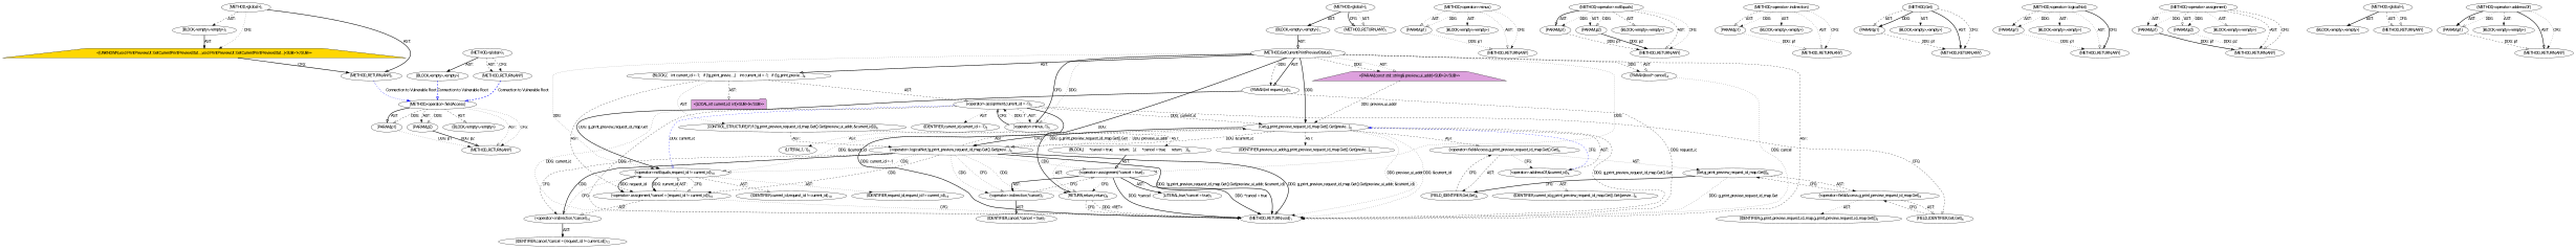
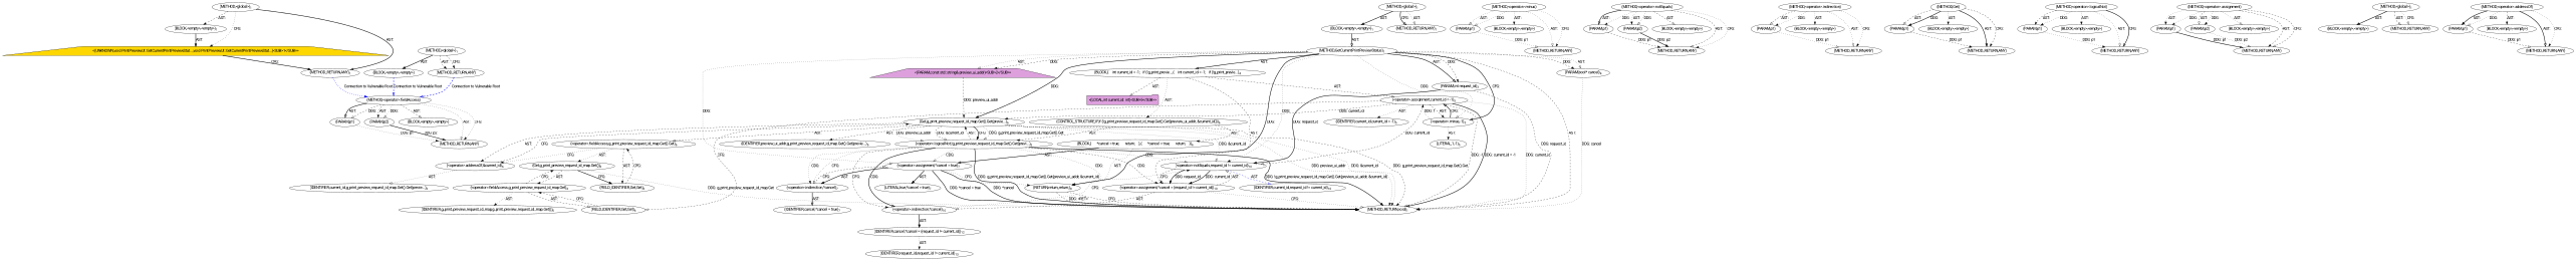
  digraph {
    fontname=Roboto
    node [fontname=Roboto]
    edge [arrowhead=normal fontname=Roboto style=dotted]
    n1 [label=<(METHOD,&lt;operator&gt;.fieldAccess)>]
    n2 [label=<(PARAM,p1)>]
    n3 [label=<(PARAM,p2)>]
    n4 [label=<(BLOCK,&lt;empty&gt;,&lt;empty&gt;)>]
    n5 [label=<(METHOD_RETURN,ANY)>]
    n6 [label=<(METHOD,&lt;global&gt;)<SUB>1</SUB>>]
    n7 [label=<(BLOCK,&lt;empty&gt;,&lt;empty&gt;)<SUB>1</SUB>>]
    n8 [label=<(METHOD_RETURN,ANY)<SUB>1</SUB>>]
    n9 [label=<(METHOD,GetCurrentPrintPreviewStatus)<SUB>1</SUB>>]
    n10 [fillcolor=plum label="<(PARAM,const std::string&amp; preview_ui_addr)<SUB>2</SUB>>" shape=trapezium style=filled]
    n11 [label=<(PARAM,int request_id)<SUB>3</SUB>>]
    n12 [label=<(PARAM,bool* cancel)<SUB>4</SUB>>]
    n13 [label=<(BLOCK,{    int current_id = -1;   if (!g_print_previe...,{    int current_id = -1;   if (!g_print_previe...)<SUB>4</SUB>>]
    n14 [label=<(&lt;operator&gt;.minus,-1)<SUB>5</SUB>>]
    n15 [label=<(Get,g_print_preview_request_id_map.Get().Get(previe...)<SUB>6</SUB>>]
    n16 [label=<(&lt;operator&gt;.assignment,*cancel = true)<SUB>7</SUB>>]
    n17 [label=<(RETURN,return;,return;)<SUB>8</SUB>>]
    n18 [label=<(&lt;operator&gt;.notEquals,request_id != current_id)<SUB>10</SUB>>]
    n19 [label=<(METHOD_RETURN,void)<SUB>1</SUB>>]
    n20 [fillcolor=plum label="<(LOCAL,int current_id: int)<SUB>5</SUB>>" shape=folder style=filled]
    n21 [label=<(&lt;operator&gt;.assignment,current_id = -1)<SUB>5</SUB>>]
    n22 [label=<(CONTROL_STRUCTURE,IF,if (!g_print_preview_request_id_map.Get().Get(preview_ui_addr, &amp;current_id)))<SUB>6</SUB>>]
    n23 [label=<(&lt;operator&gt;.assignment,*cancel = (request_id != current_id))<SUB>10</SUB>>]
    n24 [label=<(LITERAL,1,-1)<SUB>5</SUB>>]
    n25 [label=<(&lt;operator&gt;.logicalNot,!g_print_preview_request_id_map.Get().Get(previ...)<SUB>6</SUB>>]
    n26 [label=<(&lt;operator&gt;.fieldAccess,g_print_preview_request_id_map.Get().Get)<SUB>6</SUB>>]
    n27 [label=<(IDENTIFIER,preview_ui_addr,g_print_preview_request_id_map.Get().Get(previe...)<SUB>6</SUB>>]
    n28 [label=<(&lt;operator&gt;.addressOf,&amp;current_id)<SUB>6</SUB>>]
    n29 [label=<(&lt;operator&gt;.indirection,*cancel)<SUB>7</SUB>>]
    n30 [label=<(LITERAL,true,*cancel = true)<SUB>7</SUB>>]
    n31 [label=<(IDENTIFIER,request_id,request_id != current_id)<SUB>13</SUB>>]
    n32 [label=<(IDENTIFIER,current_id,request_id != current_id)<SUB>10</SUB>>]
    n33 [label=<(IDENTIFIER,current_id,current_id = -1)<SUB>5</SUB>>]
    n34 [label=<(FIELD_IDENTIFIER,Get,Get)<SUB>6</SUB>>]
    n35 [label=<(BLOCK,{      *cancel = true;      return;    },{      *cancel = true;      return;    })<SUB>6</SUB>>]
    n36 [label=<(&lt;operator&gt;.indirection,*cancel)<SUB>10</SUB>>]
    n37 [label=<(&lt;operator&gt;.fieldAccess,g_print_preview_request_id_map.Get)<SUB>6</SUB>>]
    n38 [label=<(IDENTIFIER,cancel,*cancel = true)<SUB>7</SUB>>]
    n39 [label=<(IDENTIFIER,cancel,*cancel = (request_id != current_id))<SUB>12</SUB>>]
    n40 [label=<(Get,g_print_preview_request_id_map.Get())<SUB>6</SUB>>]
    n41 [label=<(FIELD_IDENTIFIER,Get,Get)<SUB>6</SUB>>]
    n42 [label=<(IDENTIFIER,current_id,g_print_preview_request_id_map.Get().Get(previe...)<SUB>6</SUB>>]
    n43 [label=<(IDENTIFIER,g_print_preview_request_id_map,g_print_preview_request_id_map.Get())<SUB>6</SUB>>]
    n44 [label=<(METHOD,&lt;operator&gt;.minus)>]
    n45 [label=<(PARAM,p1)>]
    n46 [label=<(BLOCK,&lt;empty&gt;,&lt;empty&gt;)>]
    n47 [label=<(METHOD_RETURN,ANY)>]
    n48 [label=<(METHOD,&lt;operator&gt;.notEquals)>]
    n49 [label=<(PARAM,p1)>]
    n50 [label=<(PARAM,p2)>]
    n51 [label=<(BLOCK,&lt;empty&gt;,&lt;empty&gt;)>]
    n52 [label=<(METHOD_RETURN,ANY)>]
    n53 [label=<(METHOD,&lt;operator&gt;.indirection)>]
    n54 [label=<(PARAM,p1)>]
    n55 [label=<(BLOCK,&lt;empty&gt;,&lt;empty&gt;)>]
    n56 [label=<(METHOD_RETURN,ANY)>]
    n57 [label=<(METHOD,Get)>]
    n58 [label=<(PARAM,p1)>]
    n59 [label=<(BLOCK,&lt;empty&gt;,&lt;empty&gt;)>]
    n60 [label=<(METHOD_RETURN,ANY)>]
    n61 [label=<(METHOD,&lt;operator&gt;.logicalNot)>]
    n62 [label=<(PARAM,p1)>]
    n63 [label=<(BLOCK,&lt;empty&gt;,&lt;empty&gt;)>]
    n64 [label=<(METHOD_RETURN,ANY)>]
    n65 [label=<(METHOD,&lt;operator&gt;.assignment)>]
    n66 [label=<(PARAM,p1)>]
    n67 [label=<(PARAM,p2)>]
    n68 [label=<(BLOCK,&lt;empty&gt;,&lt;empty&gt;)>]
    n69 [label=<(METHOD_RETURN,ANY)>]
    n70 [label=<(METHOD,&lt;global&gt;)<SUB>1</SUB>>]
    n71 [label=<(BLOCK,&lt;empty&gt;,&lt;empty&gt;)>]
    n72 [label=<(METHOD_RETURN,ANY)>]
    n73 [label=<(METHOD,&lt;operator&gt;.addressOf)>]
    n74 [label=<(PARAM,p1)>]
    n75 [label=<(BLOCK,&lt;empty&gt;,&lt;empty&gt;)>]
    n76 [label=<(METHOD_RETURN,ANY)>]
    n77 [label=<(METHOD,&lt;global&gt;)<SUB>1</SUB>>]
    n78 [label=<(BLOCK,&lt;empty&gt;,&lt;empty&gt;)<SUB>1</SUB>>]
    n79 [fillcolor=gold label="<(UNKNOWN,void PrintPreviewUI::GetCurrentPrintPreviewStat...,void PrintPreviewUI::GetCurrentPrintPreviewStat...)<SUB>1</SUB>>" shape=trapezium style=filled]
    n80 [label=<(METHOD_RETURN,ANY)<SUB>1</SUB>>]
    n81 [label=<(METHOD,&lt;global&gt;)<SUB>1</SUB>>]
    n82 [label=<(BLOCK,&lt;empty&gt;,&lt;empty&gt;)>]
    n83 [label=<(METHOD_RETURN,ANY)>]
    n1 -> n2 [arrowhead=onormal label="AST: " style=bold]
    n1 -> n2 [arrowhead=onormal label="DDG: " style=dashed]
    n1 -> n3 [label="AST: " style=dashed]
    n1 -> n3 [arrowhead=onormal label="DDG: "]
    n1 -> n4 [arrowhead=onormal label="AST: " style=dashed]
    n1 -> n5 [arrowhead=onormal label="AST: "]
    n1 -> n5 [label="CFG: "]
    n2 -> n5 [label="DDG: p1"]
    n3 -> n5 [arrowhead=onormal label="DDG: p2" style=bold]
    n6 -> n7 [label="AST: " style=bold]
    n6 -> n8 [arrowhead=onormal label="AST: "]
    n6 -> n8 [arrowhead=onormal label="CFG: " style=bold]
    n7 -> n9 [arrowhead=onormal label="AST: " style=bold]
    n9 -> n10 [arrowhead=onormal label="AST: "]
    n9 -> n10 [label="DDG: " style=dashed]
    n9 -> n11 [arrowhead=onormal label="AST: " style=bold]
    n9 -> n11 [label="DDG: " style=dashed]
    n9 -> n12 [arrowhead=onormal label="AST: "]
    n9 -> n12 [label="DDG: " style=dashed]
    n9 -> n13 [arrowhead=onormal label="AST: " style=bold]
    n9 -> n14 [arrowhead=onormal label="CFG: " style=bold]
    n9 -> n14 [arrowhead=onormal label="DDG: "]
    n9 -> n15 [label="DDG: " style=bold]
    n9 -> n16 [arrowhead=onormal label="DDG: "]
    n9 -> n17 [arrowhead=onormal label="DDG: " style=bold]
    n9 -> n18 [label="DDG: "]
    n9 -> n19 [arrowhead=onormal label="AST: " style=dashed]
    n10 -> n15 [label="DDG: preview_ui_addr" style=dashed]
-   n11 -> n18 [label="DDG: g_print_preview_request_id_map.Get" style=bold]
+   n11 -> n18 [label="DDG: request_id" style=bold]
    n11 -> n19 [arrowhead=onormal label="DDG: request_id" style=dashed]
    n12 -> n19 [arrowhead=onormal label="DDG: cancel"]
    n13 -> n20 [arrowhead=onormal label="AST: " style=dashed]
    n13 -> n21 [arrowhead=onormal label="AST: " style=dashed]
    n13 -> n22 [label="AST: "]
    n13 -> n23 [label="AST: " style=dashed]
    n14 -> n21 [arrowhead=onormal label="CFG: " style=bold]
    n14 -> n21 [label="DDG: 1"]
    n14 -> n24 [label="AST: "]
    n15 -> n18 [arrowhead=onormal label="DDG: &amp;current_id"]
    n15 -> n19 [label="DDG: g_print_preview_request_id_map.Get().Get" style=dashed]
    n15 -> n19 [label="DDG: preview_ui_addr"]
    n15 -> n19 [label="DDG: &amp;current_id"]
    n15 -> n25 [label="CFG: " style=bold]
    n15 -> n25 [arrowhead=onormal label="DDG: g_print_preview_request_id_map.Get().Get"]
    n15 -> n25 [arrowhead=onormal label="DDG: preview_ui_addr"]
    n15 -> n25 [arrowhead=onormal label="DDG: &amp;current_id" style=dashed]
    n15 -> n26 [arrowhead=onormal label="AST: " style=dashed]
    n15 -> n27 [label="AST: " style=dashed]
    n15 -> n28 [label="AST: " style=dashed]
    n16 -> n17 [label="CFG: "]
    n16 -> n19 [arrowhead=onormal label="DDG: *cancel" style=bold]
    n16 -> n19 [label="DDG: *cancel = true" style=bold]
    n16 -> n29 [label="AST: " style=bold]
    n16 -> n30 [label="AST: " style=bold]
    n17 -> n19 [arrowhead=onormal label="CFG: " style=dashed]
    n17 -> n19 [label="DDG: &lt;RET&gt;" style=dashed]
    n18 -> n23 [arrowhead=onormal label="CFG: " style=dashed]
    n18 -> n23 [label="DDG: request_id" style=bold]
    n18 -> n23 [label="DDG: current_id" style=bold]
-   n18 -> n31 [label="AST: "]
-   n18 -> n32 [arrowhead=onormal label="AST: " style=dashed]
+   n39 -> n31 [label="AST: "]
+   n18 -> n32 [arrowhead=onormal label="AST: " style=dashed color=blue]
    n21 -> n14 [label="AST: " style=dashed]
    n21 -> n15 [label="DDG: current_id" style=dashed]
-   n21 -> n18 [arrowhead=onormal label="DDG: current_id" style=dashed color=blue]
+   n21 -> n18 [arrowhead=onormal label="DDG: current_id" style=dashed]
    n21 -> n19 [label="DDG: current_id"]
    n21 -> n19 [arrowhead=onormal label="DDG: -1" style=dashed]
    n21 -> n19 [arrowhead=onormal label="DDG: current_id = -1" style=bold]
    n21 -> n33 [label="AST: "]
    n21 -> n34 [arrowhead=onormal label="CFG: " style=dashed]
    n22 -> n25 [label="AST: " style=dashed]
    n22 -> n35 [label="AST: " style=dashed]
    n23 -> n18 [arrowhead=onormal label="AST: " style=dashed]
    n23 -> n19 [arrowhead=onormal label="CFG: "]
    n23 -> n36 [arrowhead=onormal label="AST: " style=dashed]
    n25 -> n15 [label="AST: " style=dashed]
    n25 -> n16 [arrowhead=onormal label="CDG: "]
    n25 -> n17 [label="CDG: "]
    n25 -> n18 [arrowhead=onormal label="CDG: "]
    n25 -> n19 [arrowhead=onormal label="DDG: g_print_preview_request_id_map.Get().Get(preview_ui_addr, &amp;current_id)" style=bold]
    n25 -> n19 [label="DDG: !g_print_preview_request_id_map.Get().Get(preview_ui_addr, &amp;current_id)" style=bold]
    n25 -> n23 [label="CDG: " style=dashed]
    n25 -> n29 [arrowhead=onormal label="CFG: "]
    n25 -> n29 [label="CDG: "]
    n25 -> n36 [label="CFG: " style=dashed]
    n25 -> n36 [arrowhead=onormal label="CDG: " style=bold]
    n26 -> n28 [label="CFG: "]
    n26 -> n40 [label="AST: "]
    n26 -> n41 [label="AST: " style=dashed]
-   n28 -> n15 [label="CFG: " style=dashed color=blue]
+   n28 -> n15 [label="CFG: " style=dashed]
    n28 -> n42 [arrowhead=onormal label="AST: "]
    n29 -> n16 [arrowhead=onormal label="CFG: " style=dashed]
    n29 -> n38 [arrowhead=onormal label="AST: " style=bold]
    n34 -> n37 [label="CFG: " style=dashed]
    n35 -> n16 [arrowhead=onormal label="AST: " style=bold]
    n35 -> n17 [arrowhead=onormal label="AST: "]
    n36 -> n18 [label="CFG: "]
    n36 -> n39 [label="AST: " style=bold]
    n37 -> n34 [arrowhead=onormal label="AST: " style=dashed]
    n37 -> n40 [label="CFG: " style=dashed]
    n37 -> n43 [label="AST: "]
    n40 -> n19 [arrowhead=onormal label="DDG: g_print_preview_request_id_map.Get"]
    n40 -> n37 [label="AST: " style=dashed]
    n40 -> n41 [label="CFG: " style=bold]
    n41 -> n26 [label="CFG: " style=dashed]
    n44 -> n45 [arrowhead=onormal label="AST: "]
    n44 -> n45 [arrowhead=onormal label="DDG: "]
    n44 -> n46 [label="AST: "]
    n44 -> n47 [arrowhead=onormal label="AST: "]
    n44 -> n47 [label="CFG: "]
    n45 -> n47 [arrowhead=onormal label="DDG: p1"]
    n48 -> n49 [arrowhead=onormal label="AST: " style=bold]
    n48 -> n49 [label="DDG: "]
    n48 -> n50 [label="AST: "]
    n48 -> n50 [arrowhead=onormal label="DDG: "]
    n48 -> n51 [arrowhead=onormal label="AST: " style=dashed]
    n48 -> n52 [arrowhead=onormal label="AST: " style=dashed]
    n48 -> n52 [label="CFG: "]
    n49 -> n52 [label="DDG: p1" style=dashed]
    n50 -> n52 [label="DDG: p2" style=bold]
    n53 -> n54 [arrowhead=onormal label="AST: " style=dashed]
    n53 -> n54 [label="DDG: "]
    n53 -> n55 [label="AST: "]
    n53 -> n56 [arrowhead=onormal label="AST: "]
    n53 -> n56 [label="CFG: "]
    n54 -> n56 [arrowhead=onormal label="DDG: p1"]
    n57 -> n58 [arrowhead=onormal label="AST: " style=dashed]
    n57 -> n58 [label="DDG: " style=bold]
    n57 -> n59 [label="AST: "]
    n57 -> n60 [label="AST: " style=bold]
    n57 -> n60 [label="CFG: " style=dashed]
    n58 -> n60 [label="DDG: p1" style=dashed]
    n61 -> n62 [label="AST: " style=dashed]
    n61 -> n62 [label="DDG: "]
    n61 -> n63 [label="AST: "]
    n61 -> n64 [arrowhead=onormal label="AST: "]
    n61 -> n64 [arrowhead=onormal label="CFG: " style=bold]
    n62 -> n64 [label="DDG: p1"]
    n65 -> n66 [label="AST: "]
    n65 -> n66 [label="DDG: "]
    n65 -> n67 [arrowhead=onormal label="AST: " style=dashed]
    n65 -> n67 [label="DDG: "]
    n65 -> n68 [arrowhead=onormal label="AST: "]
    n65 -> n69 [label="AST: " style=dashed]
    n65 -> n69 [arrowhead=onormal label="CFG: " style=dashed]
    n66 -> n69 [arrowhead=onormal label="DDG: p1" style=bold]
    n67 -> n69 [arrowhead=onormal label="DDG: p2"]
    n70 -> n71 [label="AST: " style=bold]
    n70 -> n72 [arrowhead=onormal label="AST: " style=dashed]
    n70 -> n72 [arrowhead=onormal label="CFG: "]
    n73 -> n74 [label="AST: " style=bold]
    n73 -> n74 [arrowhead=onormal label="DDG: "]
    n73 -> n75 [label="AST: " style=dashed]
    n73 -> n76 [arrowhead=onormal label="AST: " style=bold]
    n73 -> n76 [label="CFG: "]
    n74 -> n76 [arrowhead=onormal label="DDG: p1" style=dashed]
    n77 -> n78 [label="AST: " style=dashed]
    n77 -> n79 [label="CFG: "]
    n77 -> n80 [arrowhead=onormal label="AST: " style=bold]
    n78 -> n79 [label="AST: " style=bold]
    n79 -> n80 [label="CFG: " style=bold]
    n80 -> n1 [color=blue label="Connection to Vulnerable Root" penwidth=2.0]
    n81 -> n82 [label="AST: " style=bold]
    n81 -> n83 [label="AST: " style=dashed]
    n81 -> n83 [label="CFG: " style=dashed]
    n82 -> n1 [arrowhead=onormal color=blue label="Connection to Vulnerable Root" penwidth=2.0 style=dashed]
    n83 -> n1 [arrowhead=onormal color=blue label="Connection to Vulnerable Root" penwidth=2.0 style=dashed]
  }
